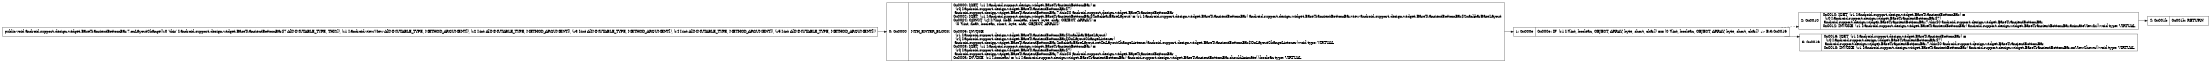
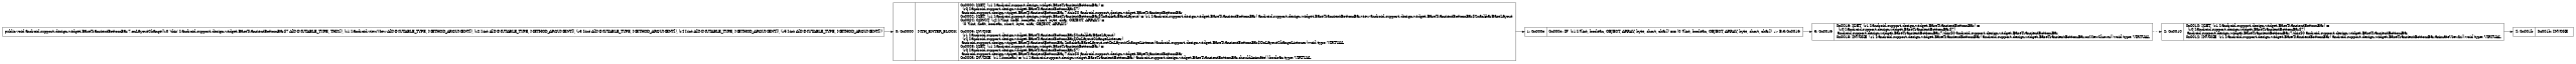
  digraph {
    rankdir=LR
    node [shape=record]
    n1 [label="{0\:\ 0x0000|MTH_ENTER_BLOCK\l|0x0000: IGET  (r1 I:android.support.design.widget.BaseTransientBottomBar) = \l  (r0 I:android.support.design.widget.BaseTransientBottomBar$7)\l android.support.design.widget.BaseTransientBottomBar.7.this$0 android.support.design.widget.BaseTransientBottomBar \l0x0002: IGET  (r1 I:android.support.design.widget.BaseTransientBottomBar$SnackbarBaseLayout) = (r1 I:android.support.design.widget.BaseTransientBottomBar) android.support.design.widget.BaseTransientBottomBar.view android.support.design.widget.BaseTransientBottomBar$SnackbarBaseLayout \l0x0004: CONST  (r2 I:?[int, float, boolean, short, byte, char, OBJECT, ARRAY]) = \l  (0 ?[int, float, boolean, short, byte, char, OBJECT, ARRAY])\l \l0x0005: INVOKE  \l  (r1 I:android.support.design.widget.BaseTransientBottomBar$SnackbarBaseLayout)\l  (r2 I:android.support.design.widget.BaseTransientBottomBar$OnLayoutChangeListener)\l android.support.design.widget.BaseTransientBottomBar.SnackbarBaseLayout.setOnLayoutChangeListener(android.support.design.widget.BaseTransientBottomBar$OnLayoutChangeListener):void type: VIRTUAL \l0x0008: IGET  (r1 I:android.support.design.widget.BaseTransientBottomBar) = \l  (r0 I:android.support.design.widget.BaseTransientBottomBar$7)\l android.support.design.widget.BaseTransientBottomBar.7.this$0 android.support.design.widget.BaseTransientBottomBar \l0x000a: INVOKE  (r1 I:boolean) = (r1 I:android.support.design.widget.BaseTransientBottomBar) android.support.design.widget.BaseTransientBottomBar.shouldAnimate():boolean type: VIRTUAL \l}"]
    n2 [label="{1\:\ 0x000e|0x000e: IF  (r1 I:?[int, boolean, OBJECT, ARRAY, byte, short, char]) == (0 ?[int, boolean, OBJECT, ARRAY, byte, short, char])  \-\> B:3:0x0016 \l}"]
    n3 [label="{2\:\ 0x0010|0x0010: IGET  (r1 I:android.support.design.widget.BaseTransientBottomBar) = \l  (r0 I:android.support.design.widget.BaseTransientBottomBar$7)\l android.support.design.widget.BaseTransientBottomBar.7.this$0 android.support.design.widget.BaseTransientBottomBar \l0x0012: INVOKE  (r1 I:android.support.design.widget.BaseTransientBottomBar) android.support.design.widget.BaseTransientBottomBar.animateViewIn():void type: VIRTUAL \l}"]
    n4 [label="{3\:\ 0x0016|0x0016: IGET  (r1 I:android.support.design.widget.BaseTransientBottomBar) = \l  (r0 I:android.support.design.widget.BaseTransientBottomBar$7)\l android.support.design.widget.BaseTransientBottomBar.7.this$0 android.support.design.widget.BaseTransientBottomBar \l0x0018: INVOKE  (r1 I:android.support.design.widget.BaseTransientBottomBar) android.support.design.widget.BaseTransientBottomBar.onViewShown():void type: VIRTUAL \l}"]
-   n5 [label="{4\:\ 0x001b|0x001b: RETURN   \l}"]
+   n5 [label="{4\:\ 0x001b|0x001b: INVOKE   \l}"]
    n6 [label="{public void android.support.design.widget.BaseTransientBottomBar.7.onLayoutChange((r0 'this' I:android.support.design.widget.BaseTransientBottomBar$7 A[IMMUTABLE_TYPE, THIS]), (r1 I:android.view.View A[IMMUTABLE_TYPE, METHOD_ARGUMENT]), (r2 I:int A[IMMUTABLE_TYPE, METHOD_ARGUMENT]), (r3 I:int A[IMMUTABLE_TYPE, METHOD_ARGUMENT]), (r4 I:int A[IMMUTABLE_TYPE, METHOD_ARGUMENT]), (r5 I:int A[IMMUTABLE_TYPE, METHOD_ARGUMENT])) }"]
    n1 -> n2
-   n2 -> n3 [style=dashed]
+   n4 -> n3 [style=dashed]
    n2 -> n4
    n3 -> n5
    n6 -> n1
  }
